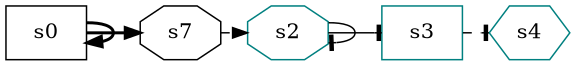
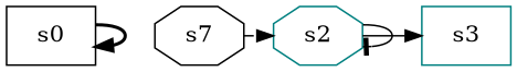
  digraph {
    node [color=teal player=0 shape=box]
    edge [arrowhead=normal style=bold]
    s0 [color=black]
    n2 [color=black label=s7 player=1 shape=octagon]
    s2 [shape=octagon]
    s3
-   s4 [shape=hexagon]
    s0 -> s0 [constraint="time % 3 == 0"]
-   s0 -> n2 [constraint="time == 2 || time == 8 || time == 9 || time == 15 || time == 19 || time == 21"]
    n2 -> s2 [constraint="time % 2 == 0 && !(time % 4 == 0)" style=dashed]
    s2 -> s2 [arrowhead=tee constraint="time % 2 == 0" style=solid]
-   s2 -> s3 [arrowhead=tee constraint="time == 10 || time == 13 || time == 14" style=solid]
-   s3 -> s4 [arrowhead=tee constraint="time == 9 || time == 14 || time == 21" style=dashed]
+   s2 -> s3 [constraint="time == 10 || time == 13 || time == 14" style=solid]
  }
